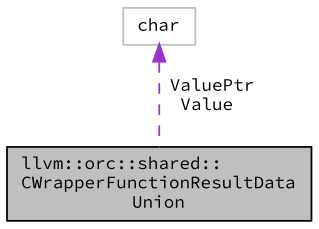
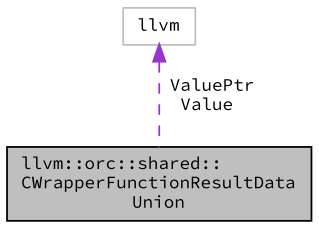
  digraph {
    fontname="Source Code Pro"
    node [fontname="Source Code Pro" fontsize=10 shape=record]
    n1 [color=black fillcolor=grey75 fontcolor=black height=0.2 label="llvm::orc::shared::\lCWrapperFunctionResultData\lUnion" style=filled width=0.4]
-   n2 [color=grey75 height=0.2 label=char width=0.4]
+   n2 [color=grey75 height=0.2 label=llvm width=0.4]
    n2 -> n1 [color=darkorchid3 dir=back fontname="Source Code Pro" fontsize=10 label=" ValuePtr\nValue" labelfontname=Helvetica labelfontsize=10 style=dashed]
  }
